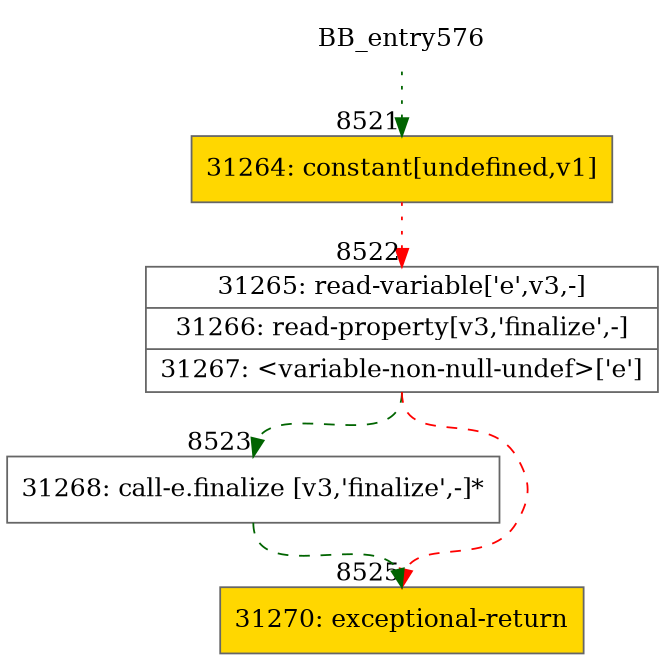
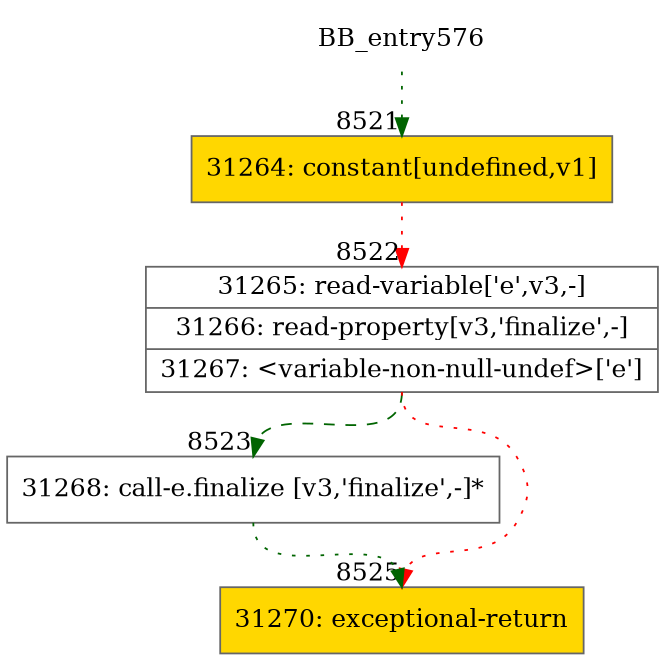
  digraph {
    rankdir=TD
    node [color=gray40 fillcolor=white shape=record style=filled]
    edge [color=darkgreen headport=n style=dotted tailport=s]
    n1 [color=red label=BB_entry576 shape=none]
    n2 [fillcolor=gold label="{31264: constant[undefined,v1]}"]
    n3 [label="{31265: read-variable['e',v3,-]|31266: read-property[v3,'finalize',-]|31267: \<variable-non-null-undef\>['e']}"]
    n4 [label="{31268: call-e.finalize [v3,'finalize',-]*}"]
    n5 [fillcolor=gold label="{31270: exceptional-return}"]
    n1 -> n2 [headlabel="    8521"]
    n2 -> n3 [color=red headlabel="      8522"]
    n3 -> n4 [headlabel="      8523" style=dashed]
-   n3 -> n5 [color=red headlabel="      8525" style=dashed]
-   n4 -> n5 [style=dashed]
+   n3 -> n5 [color=red headlabel="      8525"]
+   n4 -> n5
  }
